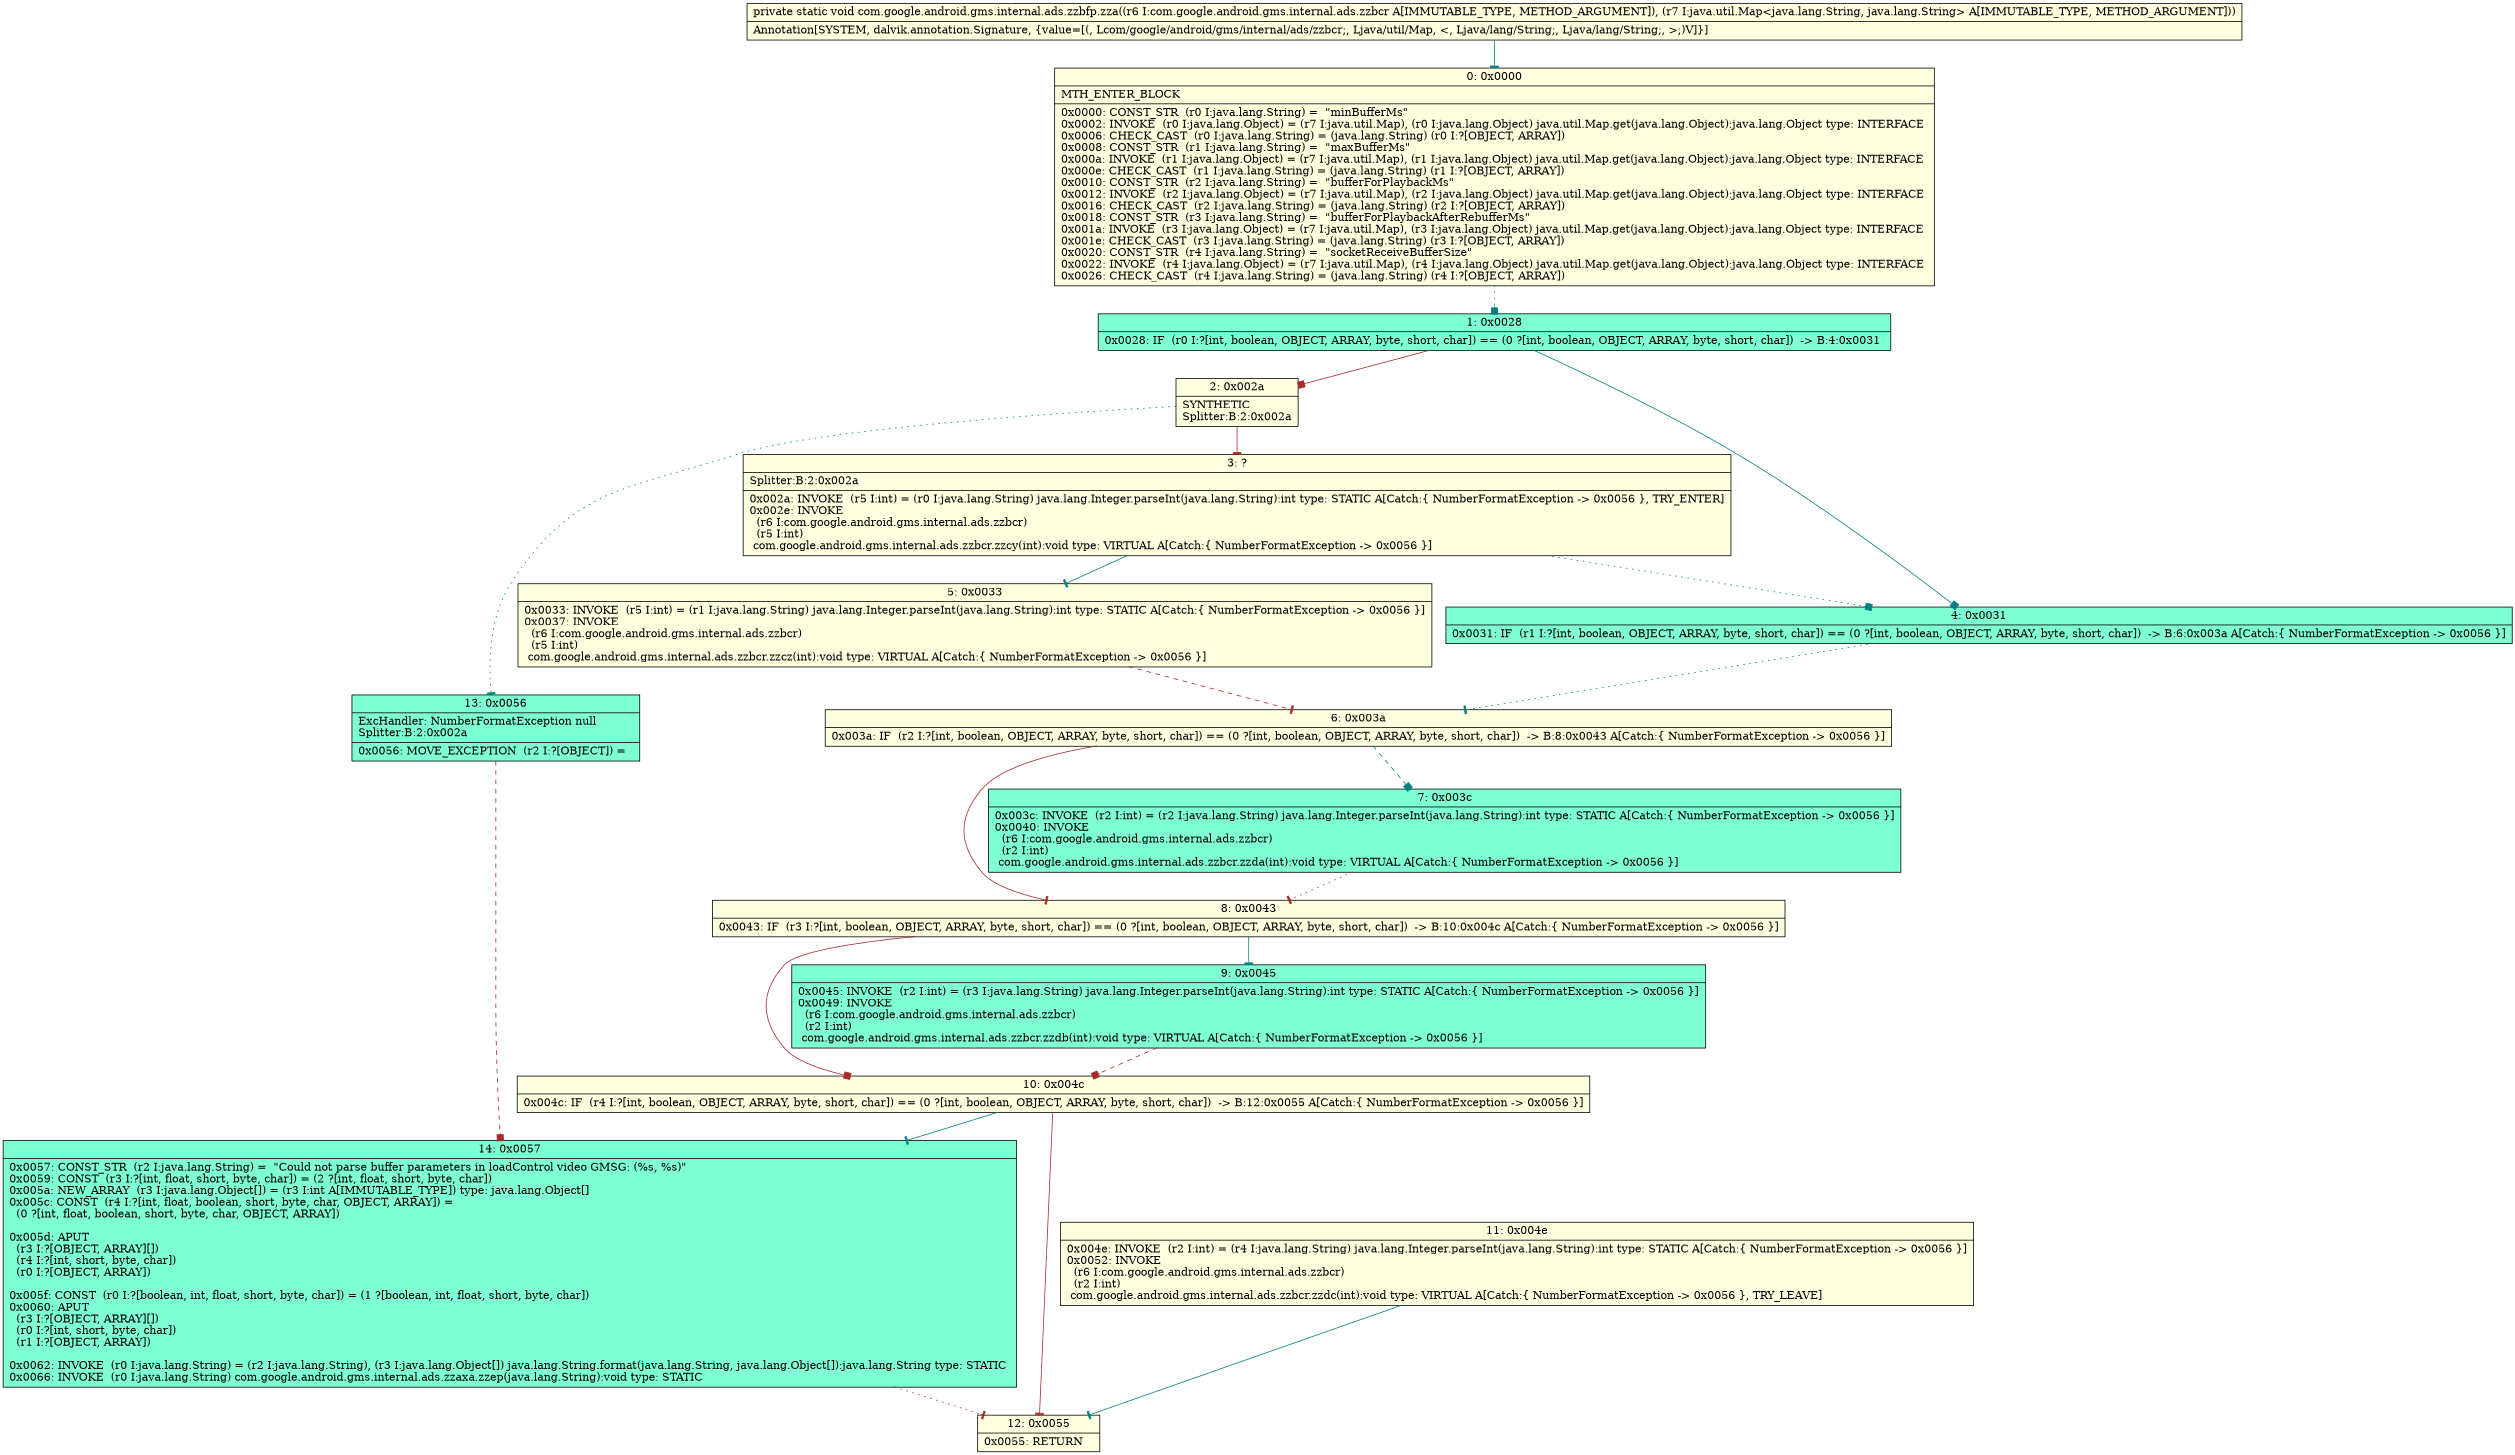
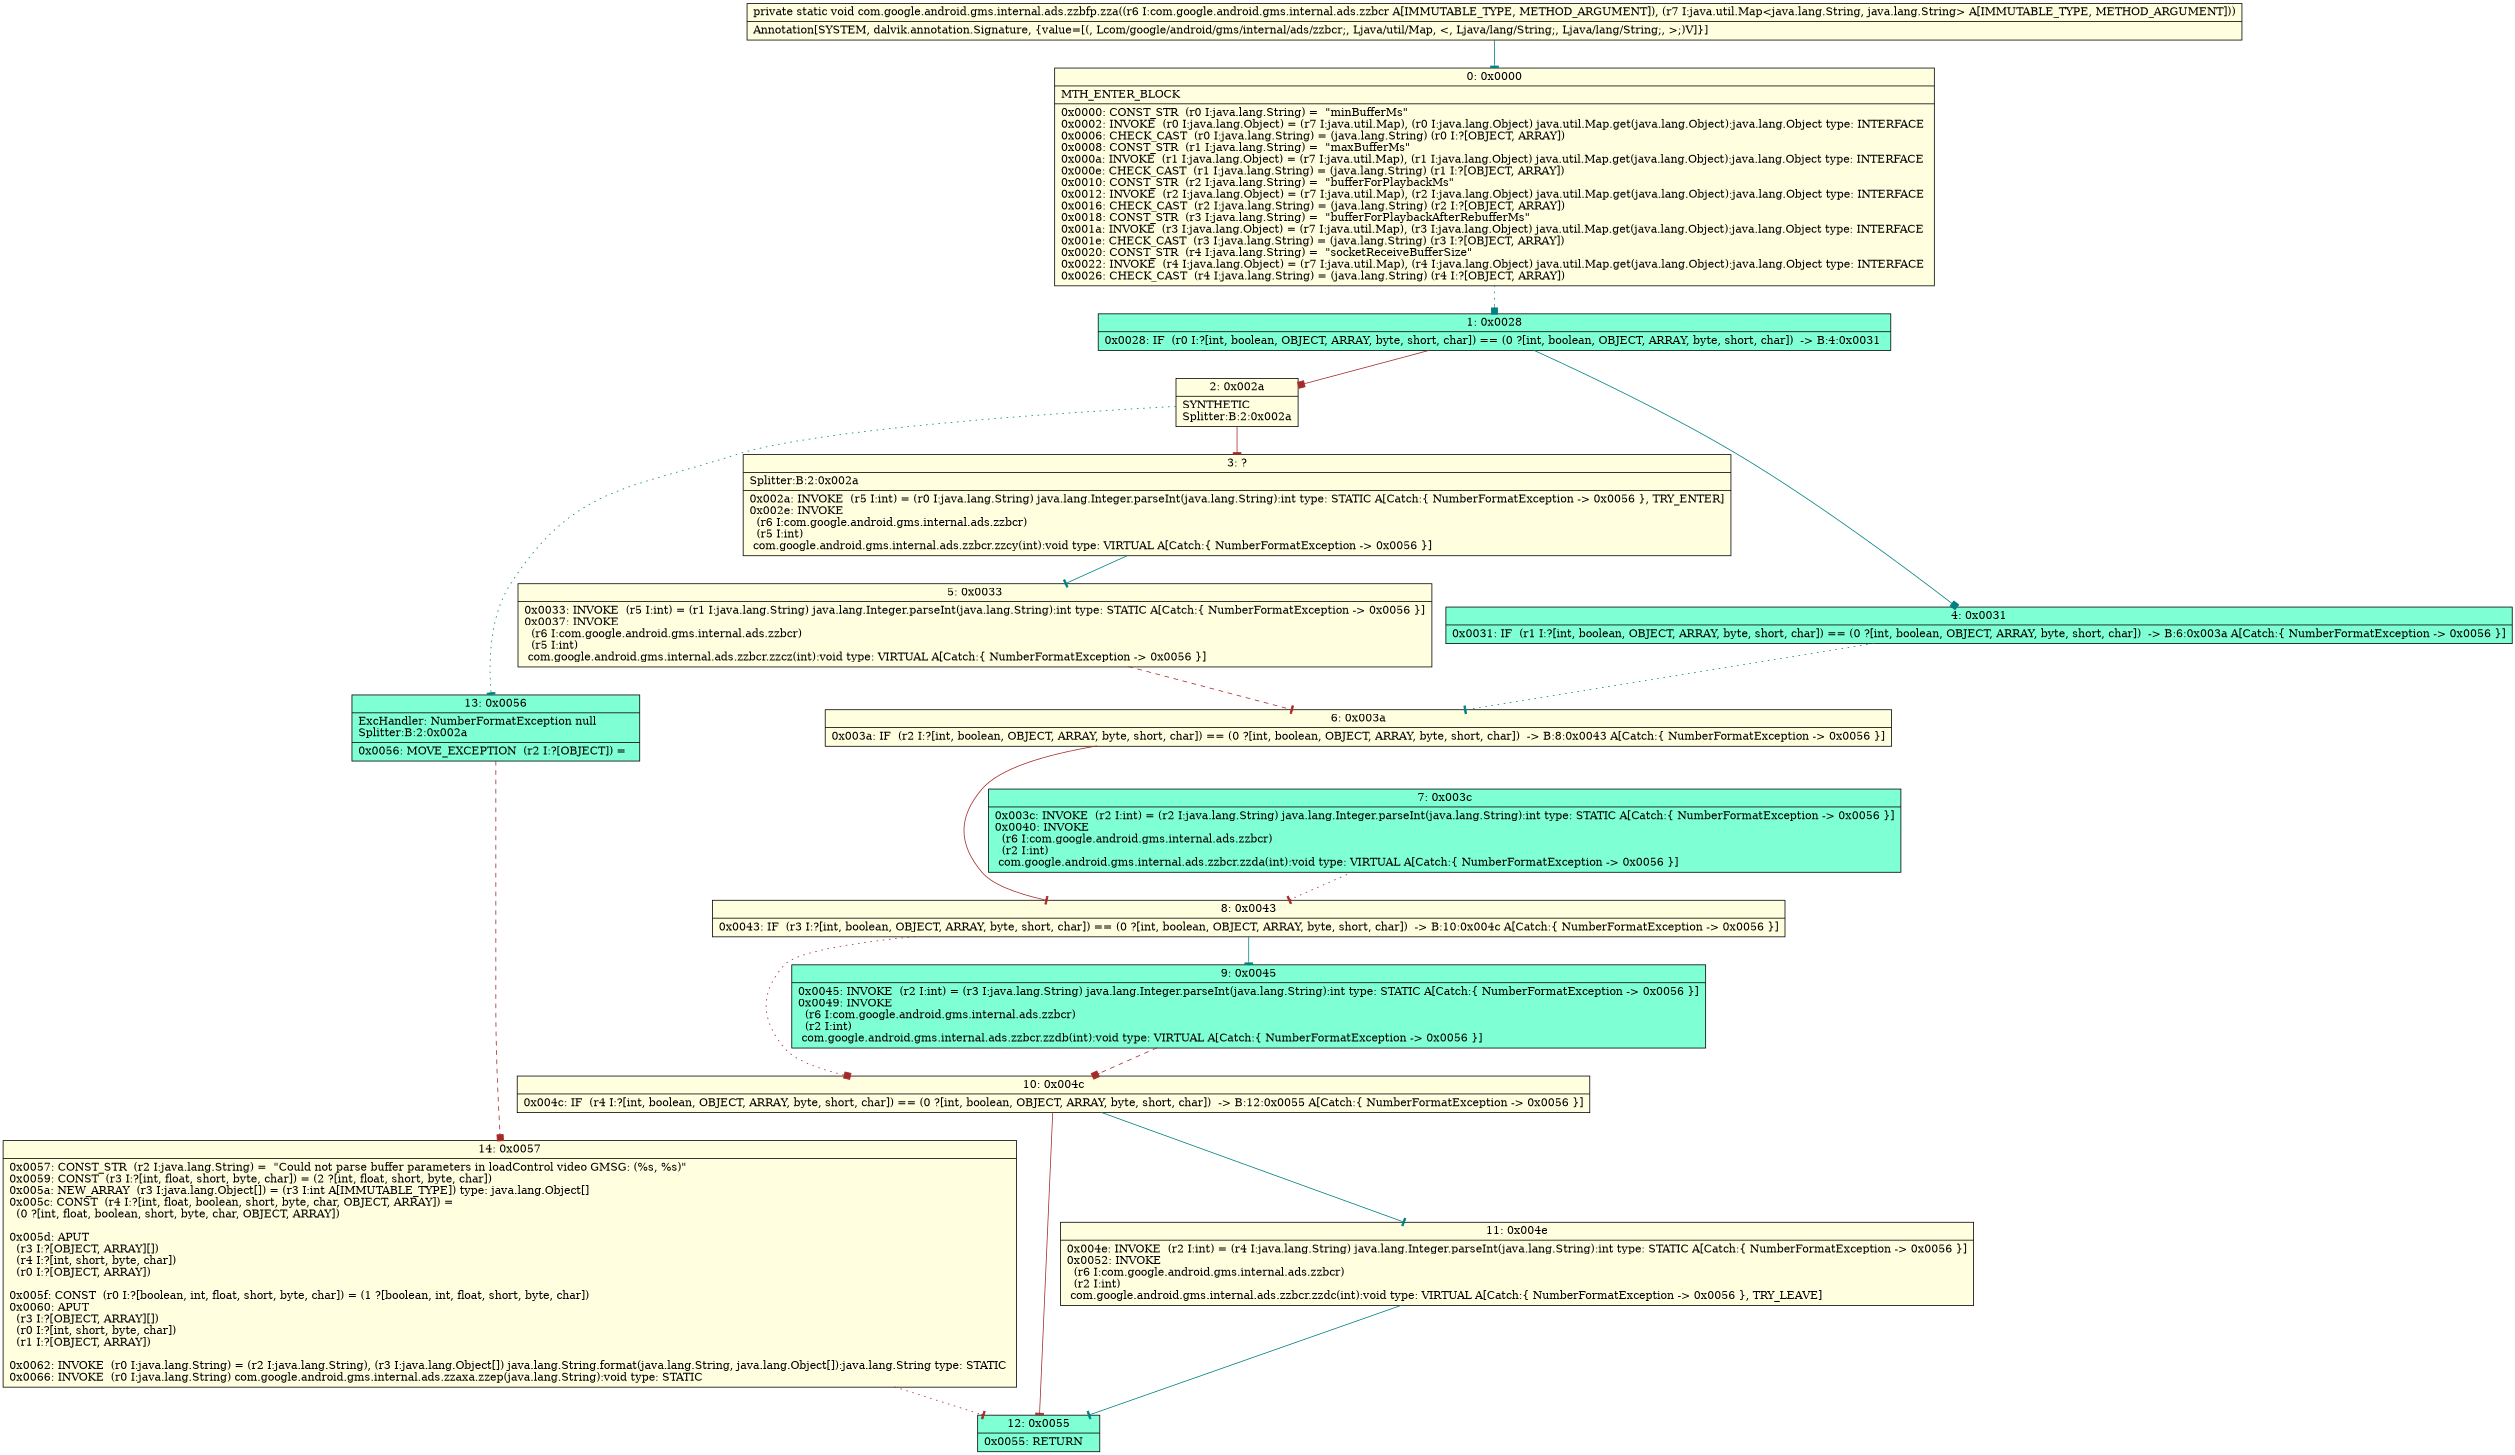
  digraph {
    node [fillcolor=lightyellow shape=record style=filled]
    edge [arrowhead=tee color=teal style=solid]
    n1 [label="{0\:\ 0x0000|MTH_ENTER_BLOCK\l|0x0000: CONST_STR  (r0 I:java.lang.String) =  \"minBufferMs\" \l0x0002: INVOKE  (r0 I:java.lang.Object) = (r7 I:java.util.Map), (r0 I:java.lang.Object) java.util.Map.get(java.lang.Object):java.lang.Object type: INTERFACE \l0x0006: CHECK_CAST  (r0 I:java.lang.String) = (java.lang.String) (r0 I:?[OBJECT, ARRAY]) \l0x0008: CONST_STR  (r1 I:java.lang.String) =  \"maxBufferMs\" \l0x000a: INVOKE  (r1 I:java.lang.Object) = (r7 I:java.util.Map), (r1 I:java.lang.Object) java.util.Map.get(java.lang.Object):java.lang.Object type: INTERFACE \l0x000e: CHECK_CAST  (r1 I:java.lang.String) = (java.lang.String) (r1 I:?[OBJECT, ARRAY]) \l0x0010: CONST_STR  (r2 I:java.lang.String) =  \"bufferForPlaybackMs\" \l0x0012: INVOKE  (r2 I:java.lang.Object) = (r7 I:java.util.Map), (r2 I:java.lang.Object) java.util.Map.get(java.lang.Object):java.lang.Object type: INTERFACE \l0x0016: CHECK_CAST  (r2 I:java.lang.String) = (java.lang.String) (r2 I:?[OBJECT, ARRAY]) \l0x0018: CONST_STR  (r3 I:java.lang.String) =  \"bufferForPlaybackAfterRebufferMs\" \l0x001a: INVOKE  (r3 I:java.lang.Object) = (r7 I:java.util.Map), (r3 I:java.lang.Object) java.util.Map.get(java.lang.Object):java.lang.Object type: INTERFACE \l0x001e: CHECK_CAST  (r3 I:java.lang.String) = (java.lang.String) (r3 I:?[OBJECT, ARRAY]) \l0x0020: CONST_STR  (r4 I:java.lang.String) =  \"socketReceiveBufferSize\" \l0x0022: INVOKE  (r4 I:java.lang.Object) = (r7 I:java.util.Map), (r4 I:java.lang.Object) java.util.Map.get(java.lang.Object):java.lang.Object type: INTERFACE \l0x0026: CHECK_CAST  (r4 I:java.lang.String) = (java.lang.String) (r4 I:?[OBJECT, ARRAY]) \l}"]
    n2 [fillcolor=aquamarine label="{1\:\ 0x0028|0x0028: IF  (r0 I:?[int, boolean, OBJECT, ARRAY, byte, short, char]) == (0 ?[int, boolean, OBJECT, ARRAY, byte, short, char])  \-\> B:4:0x0031 \l}"]
    n3 [label="{2\:\ 0x002a|SYNTHETIC\lSplitter:B:2:0x002a\l}"]
    n4 [fillcolor=aquamarine label="{4\:\ 0x0031|0x0031: IF  (r1 I:?[int, boolean, OBJECT, ARRAY, byte, short, char]) == (0 ?[int, boolean, OBJECT, ARRAY, byte, short, char])  \-\> B:6:0x003a A[Catch:\{ NumberFormatException \-\> 0x0056 \}]\l}"]
    n5 [label="{3\:\ ?|Splitter:B:2:0x002a\l|0x002a: INVOKE  (r5 I:int) = (r0 I:java.lang.String) java.lang.Integer.parseInt(java.lang.String):int type: STATIC A[Catch:\{ NumberFormatException \-\> 0x0056 \}, TRY_ENTER]\l0x002e: INVOKE  \l  (r6 I:com.google.android.gms.internal.ads.zzbcr)\l  (r5 I:int)\l com.google.android.gms.internal.ads.zzbcr.zzcy(int):void type: VIRTUAL A[Catch:\{ NumberFormatException \-\> 0x0056 \}]\l}"]
    n6 [fillcolor=aquamarine label="{13\:\ 0x0056|ExcHandler: NumberFormatException null\lSplitter:B:2:0x002a\l|0x0056: MOVE_EXCEPTION  (r2 I:?[OBJECT]) =  \l}"]
    n7 [label="{6\:\ 0x003a|0x003a: IF  (r2 I:?[int, boolean, OBJECT, ARRAY, byte, short, char]) == (0 ?[int, boolean, OBJECT, ARRAY, byte, short, char])  \-\> B:8:0x0043 A[Catch:\{ NumberFormatException \-\> 0x0056 \}]\l}"]
    n8 [label="{5\:\ 0x0033|0x0033: INVOKE  (r5 I:int) = (r1 I:java.lang.String) java.lang.Integer.parseInt(java.lang.String):int type: STATIC A[Catch:\{ NumberFormatException \-\> 0x0056 \}]\l0x0037: INVOKE  \l  (r6 I:com.google.android.gms.internal.ads.zzbcr)\l  (r5 I:int)\l com.google.android.gms.internal.ads.zzbcr.zzcz(int):void type: VIRTUAL A[Catch:\{ NumberFormatException \-\> 0x0056 \}]\l}"]
-   n9 [fillcolor=aquamarine label="{14\:\ 0x0057|0x0057: CONST_STR  (r2 I:java.lang.String) =  \"Could not parse buffer parameters in loadControl video GMSG: (%s, %s)\" \l0x0059: CONST  (r3 I:?[int, float, short, byte, char]) = (2 ?[int, float, short, byte, char]) \l0x005a: NEW_ARRAY  (r3 I:java.lang.Object[]) = (r3 I:int A[IMMUTABLE_TYPE]) type: java.lang.Object[] \l0x005c: CONST  (r4 I:?[int, float, boolean, short, byte, char, OBJECT, ARRAY]) = \l  (0 ?[int, float, boolean, short, byte, char, OBJECT, ARRAY])\l \l0x005d: APUT  \l  (r3 I:?[OBJECT, ARRAY][])\l  (r4 I:?[int, short, byte, char])\l  (r0 I:?[OBJECT, ARRAY])\l \l0x005f: CONST  (r0 I:?[boolean, int, float, short, byte, char]) = (1 ?[boolean, int, float, short, byte, char]) \l0x0060: APUT  \l  (r3 I:?[OBJECT, ARRAY][])\l  (r0 I:?[int, short, byte, char])\l  (r1 I:?[OBJECT, ARRAY])\l \l0x0062: INVOKE  (r0 I:java.lang.String) = (r2 I:java.lang.String), (r3 I:java.lang.Object[]) java.lang.String.format(java.lang.String, java.lang.Object[]):java.lang.String type: STATIC \l0x0066: INVOKE  (r0 I:java.lang.String) com.google.android.gms.internal.ads.zzaxa.zzep(java.lang.String):void type: STATIC \l}"]
+   n9 [label="{14\:\ 0x0057|0x0057: CONST_STR  (r2 I:java.lang.String) =  \"Could not parse buffer parameters in loadControl video GMSG: (%s, %s)\" \l0x0059: CONST  (r3 I:?[int, float, short, byte, char]) = (2 ?[int, float, short, byte, char]) \l0x005a: NEW_ARRAY  (r3 I:java.lang.Object[]) = (r3 I:int A[IMMUTABLE_TYPE]) type: java.lang.Object[] \l0x005c: CONST  (r4 I:?[int, float, boolean, short, byte, char, OBJECT, ARRAY]) = \l  (0 ?[int, float, boolean, short, byte, char, OBJECT, ARRAY])\l \l0x005d: APUT  \l  (r3 I:?[OBJECT, ARRAY][])\l  (r4 I:?[int, short, byte, char])\l  (r0 I:?[OBJECT, ARRAY])\l \l0x005f: CONST  (r0 I:?[boolean, int, float, short, byte, char]) = (1 ?[boolean, int, float, short, byte, char]) \l0x0060: APUT  \l  (r3 I:?[OBJECT, ARRAY][])\l  (r0 I:?[int, short, byte, char])\l  (r1 I:?[OBJECT, ARRAY])\l \l0x0062: INVOKE  (r0 I:java.lang.String) = (r2 I:java.lang.String), (r3 I:java.lang.Object[]) java.lang.String.format(java.lang.String, java.lang.Object[]):java.lang.String type: STATIC \l0x0066: INVOKE  (r0 I:java.lang.String) com.google.android.gms.internal.ads.zzaxa.zzep(java.lang.String):void type: STATIC \l}"]
    n10 [fillcolor=aquamarine label="{7\:\ 0x003c|0x003c: INVOKE  (r2 I:int) = (r2 I:java.lang.String) java.lang.Integer.parseInt(java.lang.String):int type: STATIC A[Catch:\{ NumberFormatException \-\> 0x0056 \}]\l0x0040: INVOKE  \l  (r6 I:com.google.android.gms.internal.ads.zzbcr)\l  (r2 I:int)\l com.google.android.gms.internal.ads.zzbcr.zzda(int):void type: VIRTUAL A[Catch:\{ NumberFormatException \-\> 0x0056 \}]\l}"]
    n11 [label="{8\:\ 0x0043|0x0043: IF  (r3 I:?[int, boolean, OBJECT, ARRAY, byte, short, char]) == (0 ?[int, boolean, OBJECT, ARRAY, byte, short, char])  \-\> B:10:0x004c A[Catch:\{ NumberFormatException \-\> 0x0056 \}]\l}"]
    n12 [fillcolor=aquamarine label="{9\:\ 0x0045|0x0045: INVOKE  (r2 I:int) = (r3 I:java.lang.String) java.lang.Integer.parseInt(java.lang.String):int type: STATIC A[Catch:\{ NumberFormatException \-\> 0x0056 \}]\l0x0049: INVOKE  \l  (r6 I:com.google.android.gms.internal.ads.zzbcr)\l  (r2 I:int)\l com.google.android.gms.internal.ads.zzbcr.zzdb(int):void type: VIRTUAL A[Catch:\{ NumberFormatException \-\> 0x0056 \}]\l}"]
    n13 [label="{10\:\ 0x004c|0x004c: IF  (r4 I:?[int, boolean, OBJECT, ARRAY, byte, short, char]) == (0 ?[int, boolean, OBJECT, ARRAY, byte, short, char])  \-\> B:12:0x0055 A[Catch:\{ NumberFormatException \-\> 0x0056 \}]\l}"]
    n14 [label="{11\:\ 0x004e|0x004e: INVOKE  (r2 I:int) = (r4 I:java.lang.String) java.lang.Integer.parseInt(java.lang.String):int type: STATIC A[Catch:\{ NumberFormatException \-\> 0x0056 \}]\l0x0052: INVOKE  \l  (r6 I:com.google.android.gms.internal.ads.zzbcr)\l  (r2 I:int)\l com.google.android.gms.internal.ads.zzbcr.zzdc(int):void type: VIRTUAL A[Catch:\{ NumberFormatException \-\> 0x0056 \}, TRY_LEAVE]\l}"]
-   n15 [label="{12\:\ 0x0055|0x0055: RETURN   \l}"]
+   n15 [fillcolor=aquamarine label="{12\:\ 0x0055|0x0055: RETURN   \l}"]
    n16 [label="{private static void com.google.android.gms.internal.ads.zzbfp.zza((r6 I:com.google.android.gms.internal.ads.zzbcr A[IMMUTABLE_TYPE, METHOD_ARGUMENT]), (r7 I:java.util.Map\<java.lang.String, java.lang.String\> A[IMMUTABLE_TYPE, METHOD_ARGUMENT]))  | Annotation[SYSTEM, dalvik.annotation.Signature, \{value=[(, Lcom\/google\/android\/gms\/internal\/ads\/zzbcr;, Ljava\/util\/Map, \<, Ljava\/lang\/String;, Ljava\/lang\/String;, \>;)V]\}]\l}"]
    n1 -> n2 [arrowhead=box style=dotted]
    n2 -> n3 [arrowhead=box color=brown]
    n2 -> n4 [arrowhead=box]
    n3 -> n5 [color=brown]
    n3 -> n6 [style=dotted]
    n4 -> n7 [style=dotted]
-   n5 -> n4 [arrowhead=box style=dotted]
    n5 -> n8
    n6 -> n9 [arrowhead=box color=brown style=dashed]
-   n7 -> n10 [arrowhead=box style=dashed]
    n7 -> n11 [color=brown]
    n8 -> n7 [color=brown style=dashed]
    n9 -> n15 [color=brown style=dotted]
    n10 -> n11 [color=brown style=dotted]
    n11 -> n12
-   n11 -> n13 [arrowhead=box color=brown]
+   n11 -> n13 [arrowhead=box color=brown style=dotted]
    n12 -> n13 [arrowhead=box color=brown style=dashed]
-   n13 -> n9
+   n13 -> n14
    n13 -> n15 [color=brown]
    n14 -> n15
    n16 -> n1
  }
